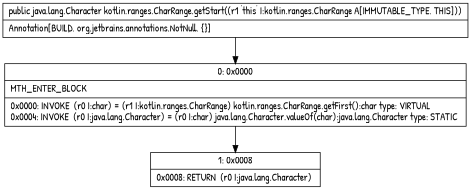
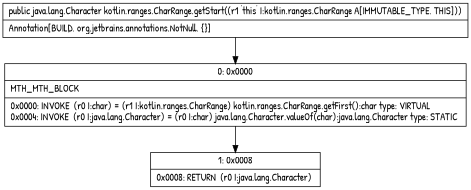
  digraph {
    fontname="Patrick Hand"
    node [shape=record fontname="Patrick Hand"]
    edge [fontname="Patrick Hand"]
-   n1 [label="{0\:\ 0x0000|MTH_ENTER_BLOCK\l|0x0000: INVOKE  (r0 I:char) = (r1 I:kotlin.ranges.CharRange) kotlin.ranges.CharRange.getFirst():char type: VIRTUAL \l0x0004: INVOKE  (r0 I:java.lang.Character) = (r0 I:char) java.lang.Character.valueOf(char):java.lang.Character type: STATIC \l}"]
+   n1 [label="{0\:\ 0x0000|MTH_MTH_BLOCK\l|0x0000: INVOKE  (r0 I:char) = (r1 I:kotlin.ranges.CharRange) kotlin.ranges.CharRange.getFirst():char type: VIRTUAL \l0x0004: INVOKE  (r0 I:java.lang.Character) = (r0 I:char) java.lang.Character.valueOf(char):java.lang.Character type: STATIC \l}"]
    n2 [label="{1\:\ 0x0008|0x0008: RETURN  (r0 I:java.lang.Character) \l}"]
    n3 [label="{public java.lang.Character kotlin.ranges.CharRange.getStart((r1 'this' I:kotlin.ranges.CharRange A[IMMUTABLE_TYPE, THIS]))  | Annotation[BUILD, org.jetbrains.annotations.NotNull, \{\}]\l}"]
    n1 -> n2
    n3 -> n1
  }
